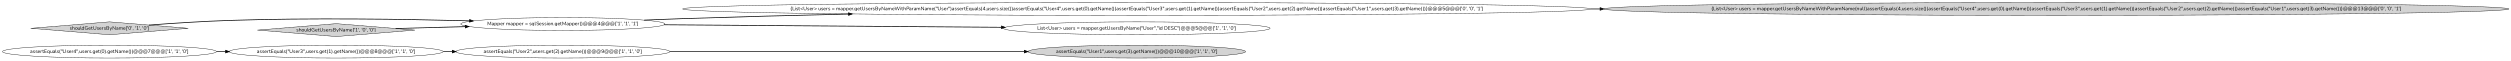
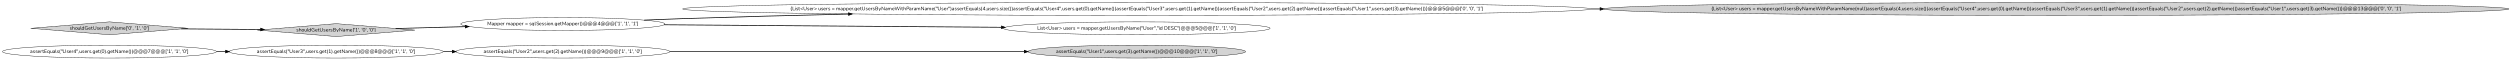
  digraph {
    fontname=Nunito
    rankdir=LR
    node [fillcolor=white fontname=Nunito shape=ellipse style=filled]
    edge [fontname=Nunito style=bold]
    n1 [label="assertEquals(\"User2\",users.get(2).getName())@@@9@@@['1', '1', '0']"]
    n2 [fillcolor=lightgray label="assertEquals(\"User1\",users.get(3).getName())@@@10@@@['1', '1', '0']"]
    n3 [fillcolor=lightgray label="{List<User> users = mapper.getUsersByNameWithParamName(null)assertEquals(4,users.size())assertEquals(\"User4\",users.get(0).getName())assertEquals(\"User3\",users.get(1).getName())assertEquals(\"User2\",users.get(2).getName())assertEquals(\"User1\",users.get(3).getName())}@@@13@@@['0', '0', '1']"]
    n4 [label="Mapper mapper = sqlSession.getMapper()@@@4@@@['1', '1', '1']"]
    n5 [label="{List<User> users = mapper.getUsersByNameWithParamName(\"User\")assertEquals(4,users.size())assertEquals(\"User4\",users.get(0).getName())assertEquals(\"User3\",users.get(1).getName())assertEquals(\"User2\",users.get(2).getName())assertEquals(\"User1\",users.get(3).getName())}@@@5@@@['0', '0', '1']"]
    n6 [label="List<User> users = mapper.getUsersByName(\"User\",\"id DESC\")@@@5@@@['1', '1', '0']"]
    n7 [label="assertEquals(\"User4\",users.get(0).getName())@@@7@@@['1', '1', '0']"]
    n8 [label="assertEquals(\"User3\",users.get(1).getName())@@@8@@@['1', '1', '0']"]
    n9 [fillcolor=lightgray label="shouldGetUsersByName['1', '0', '0']" shape=diamond]
    n10 [fillcolor=lightgray label="shouldGetUsersByName['0', '1', '0']" shape=diamond]
    n1 -> n2
    n4 -> n5
    n4 -> n6
    n5 -> n3
    n7 -> n8
    n8 -> n1
    n9 -> n4
-   n10 -> n4
+   n10 -> n9
  }
